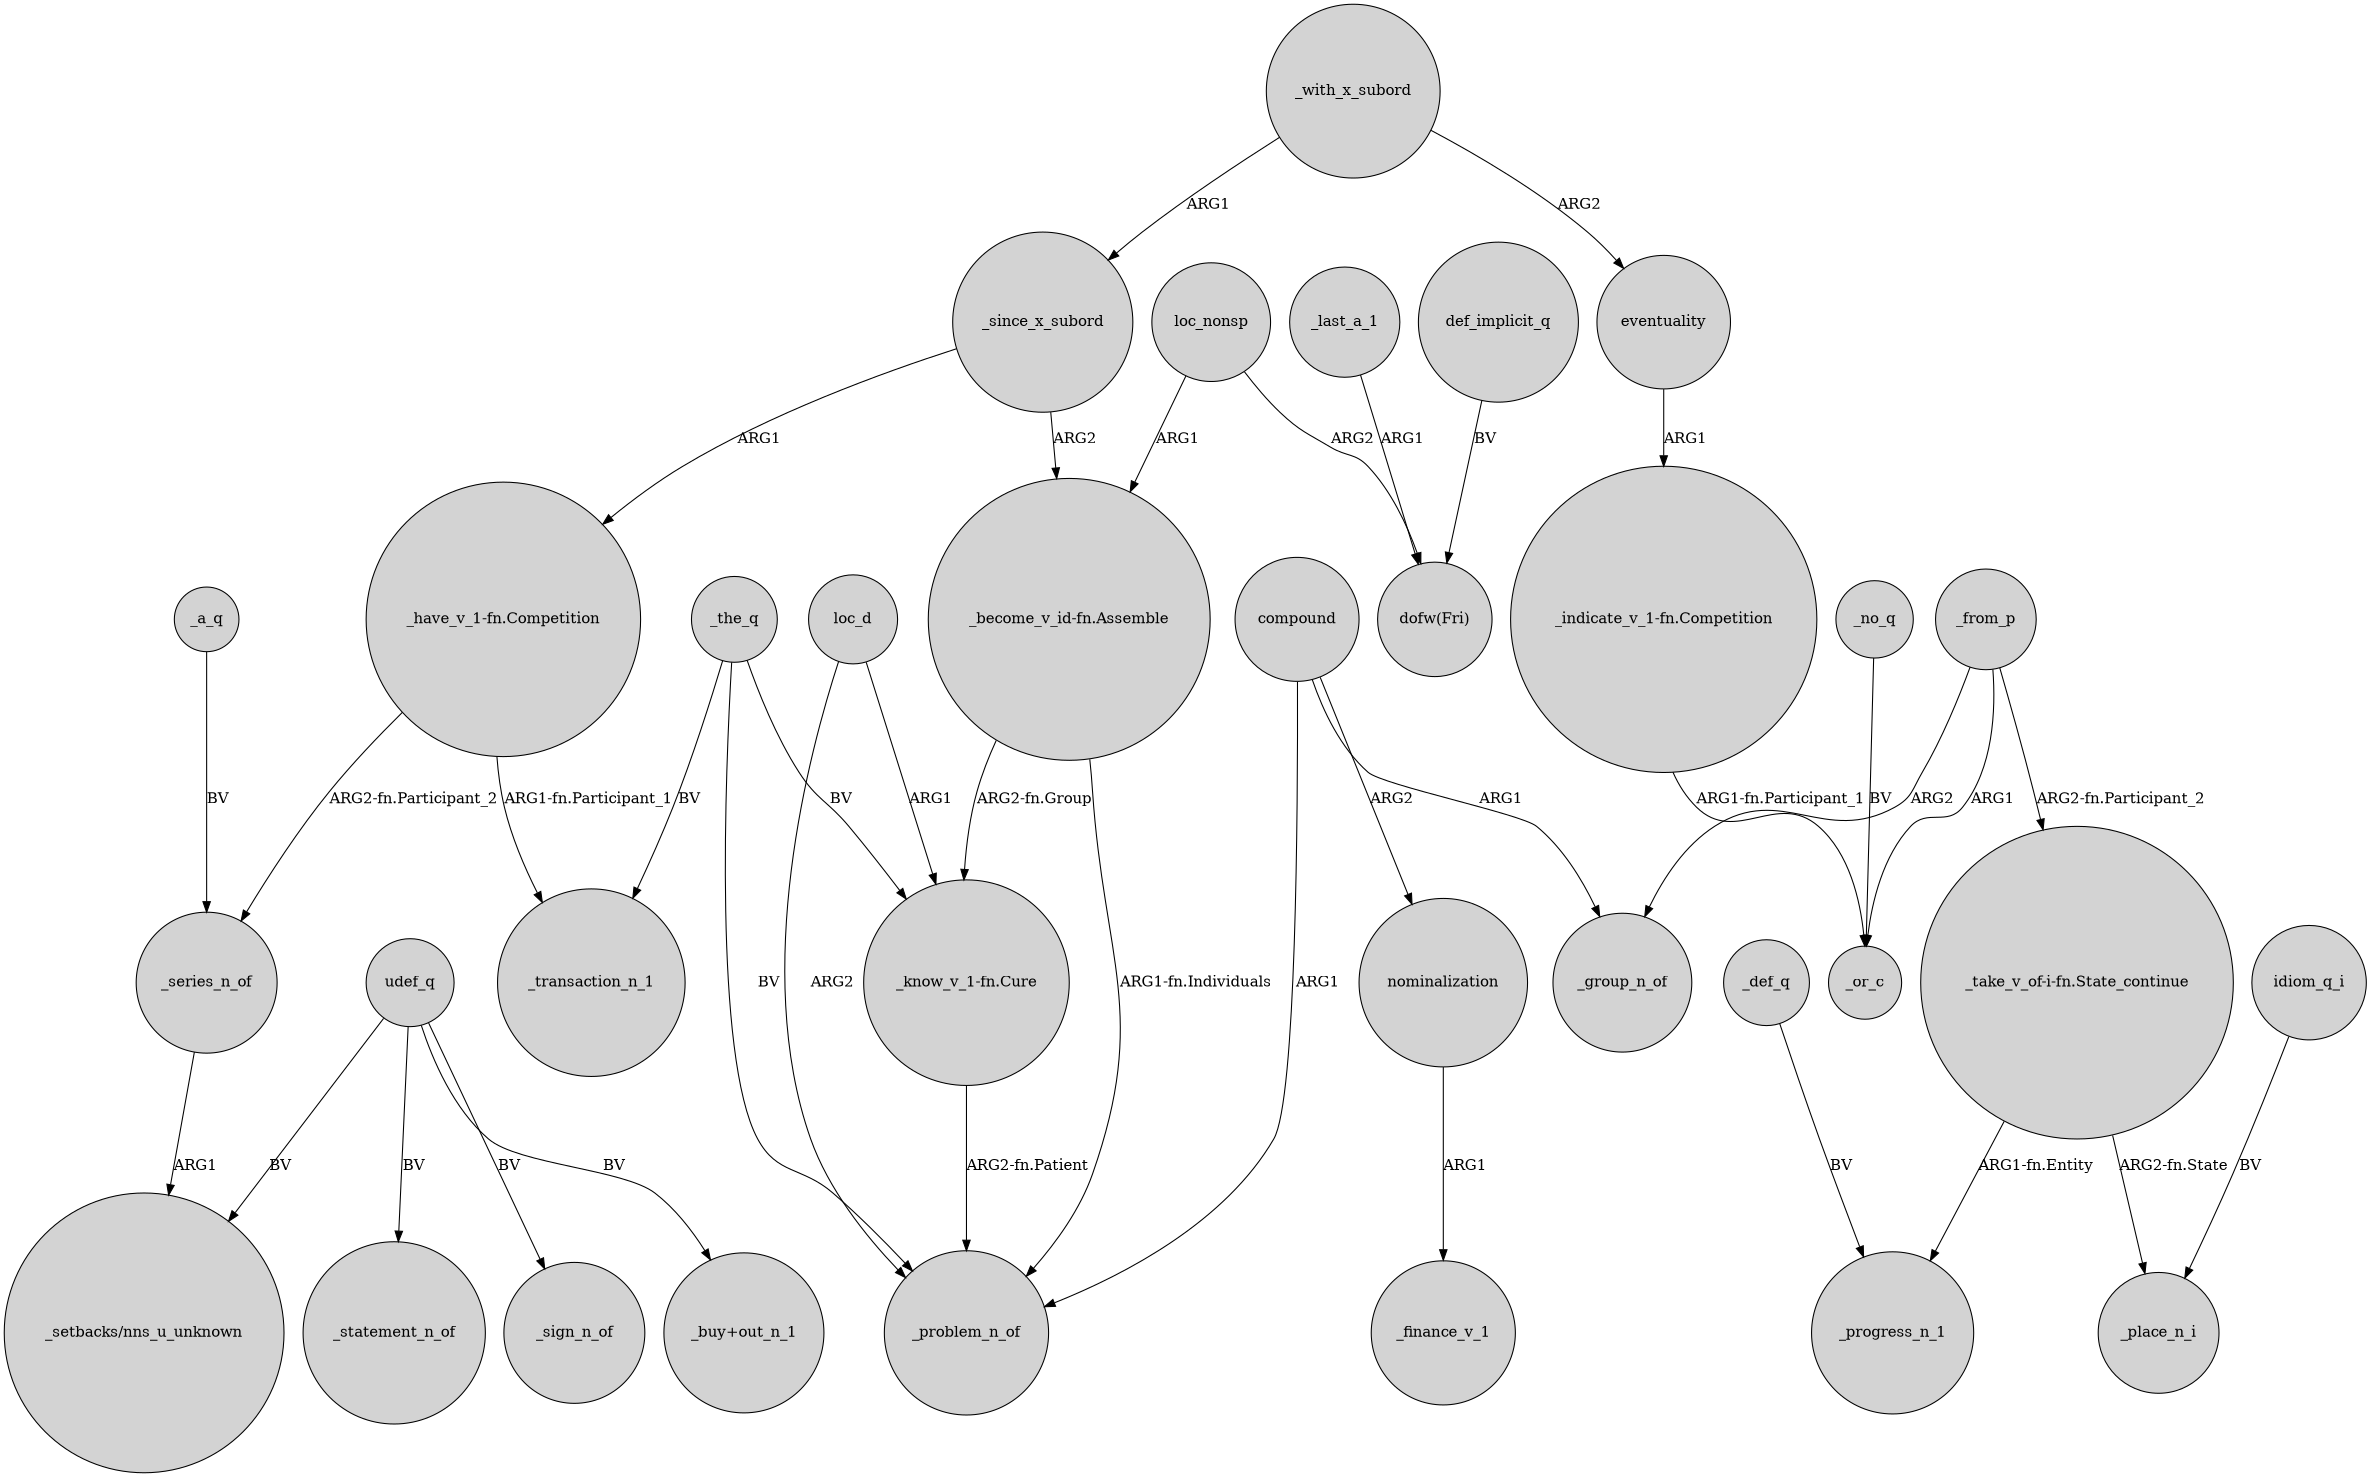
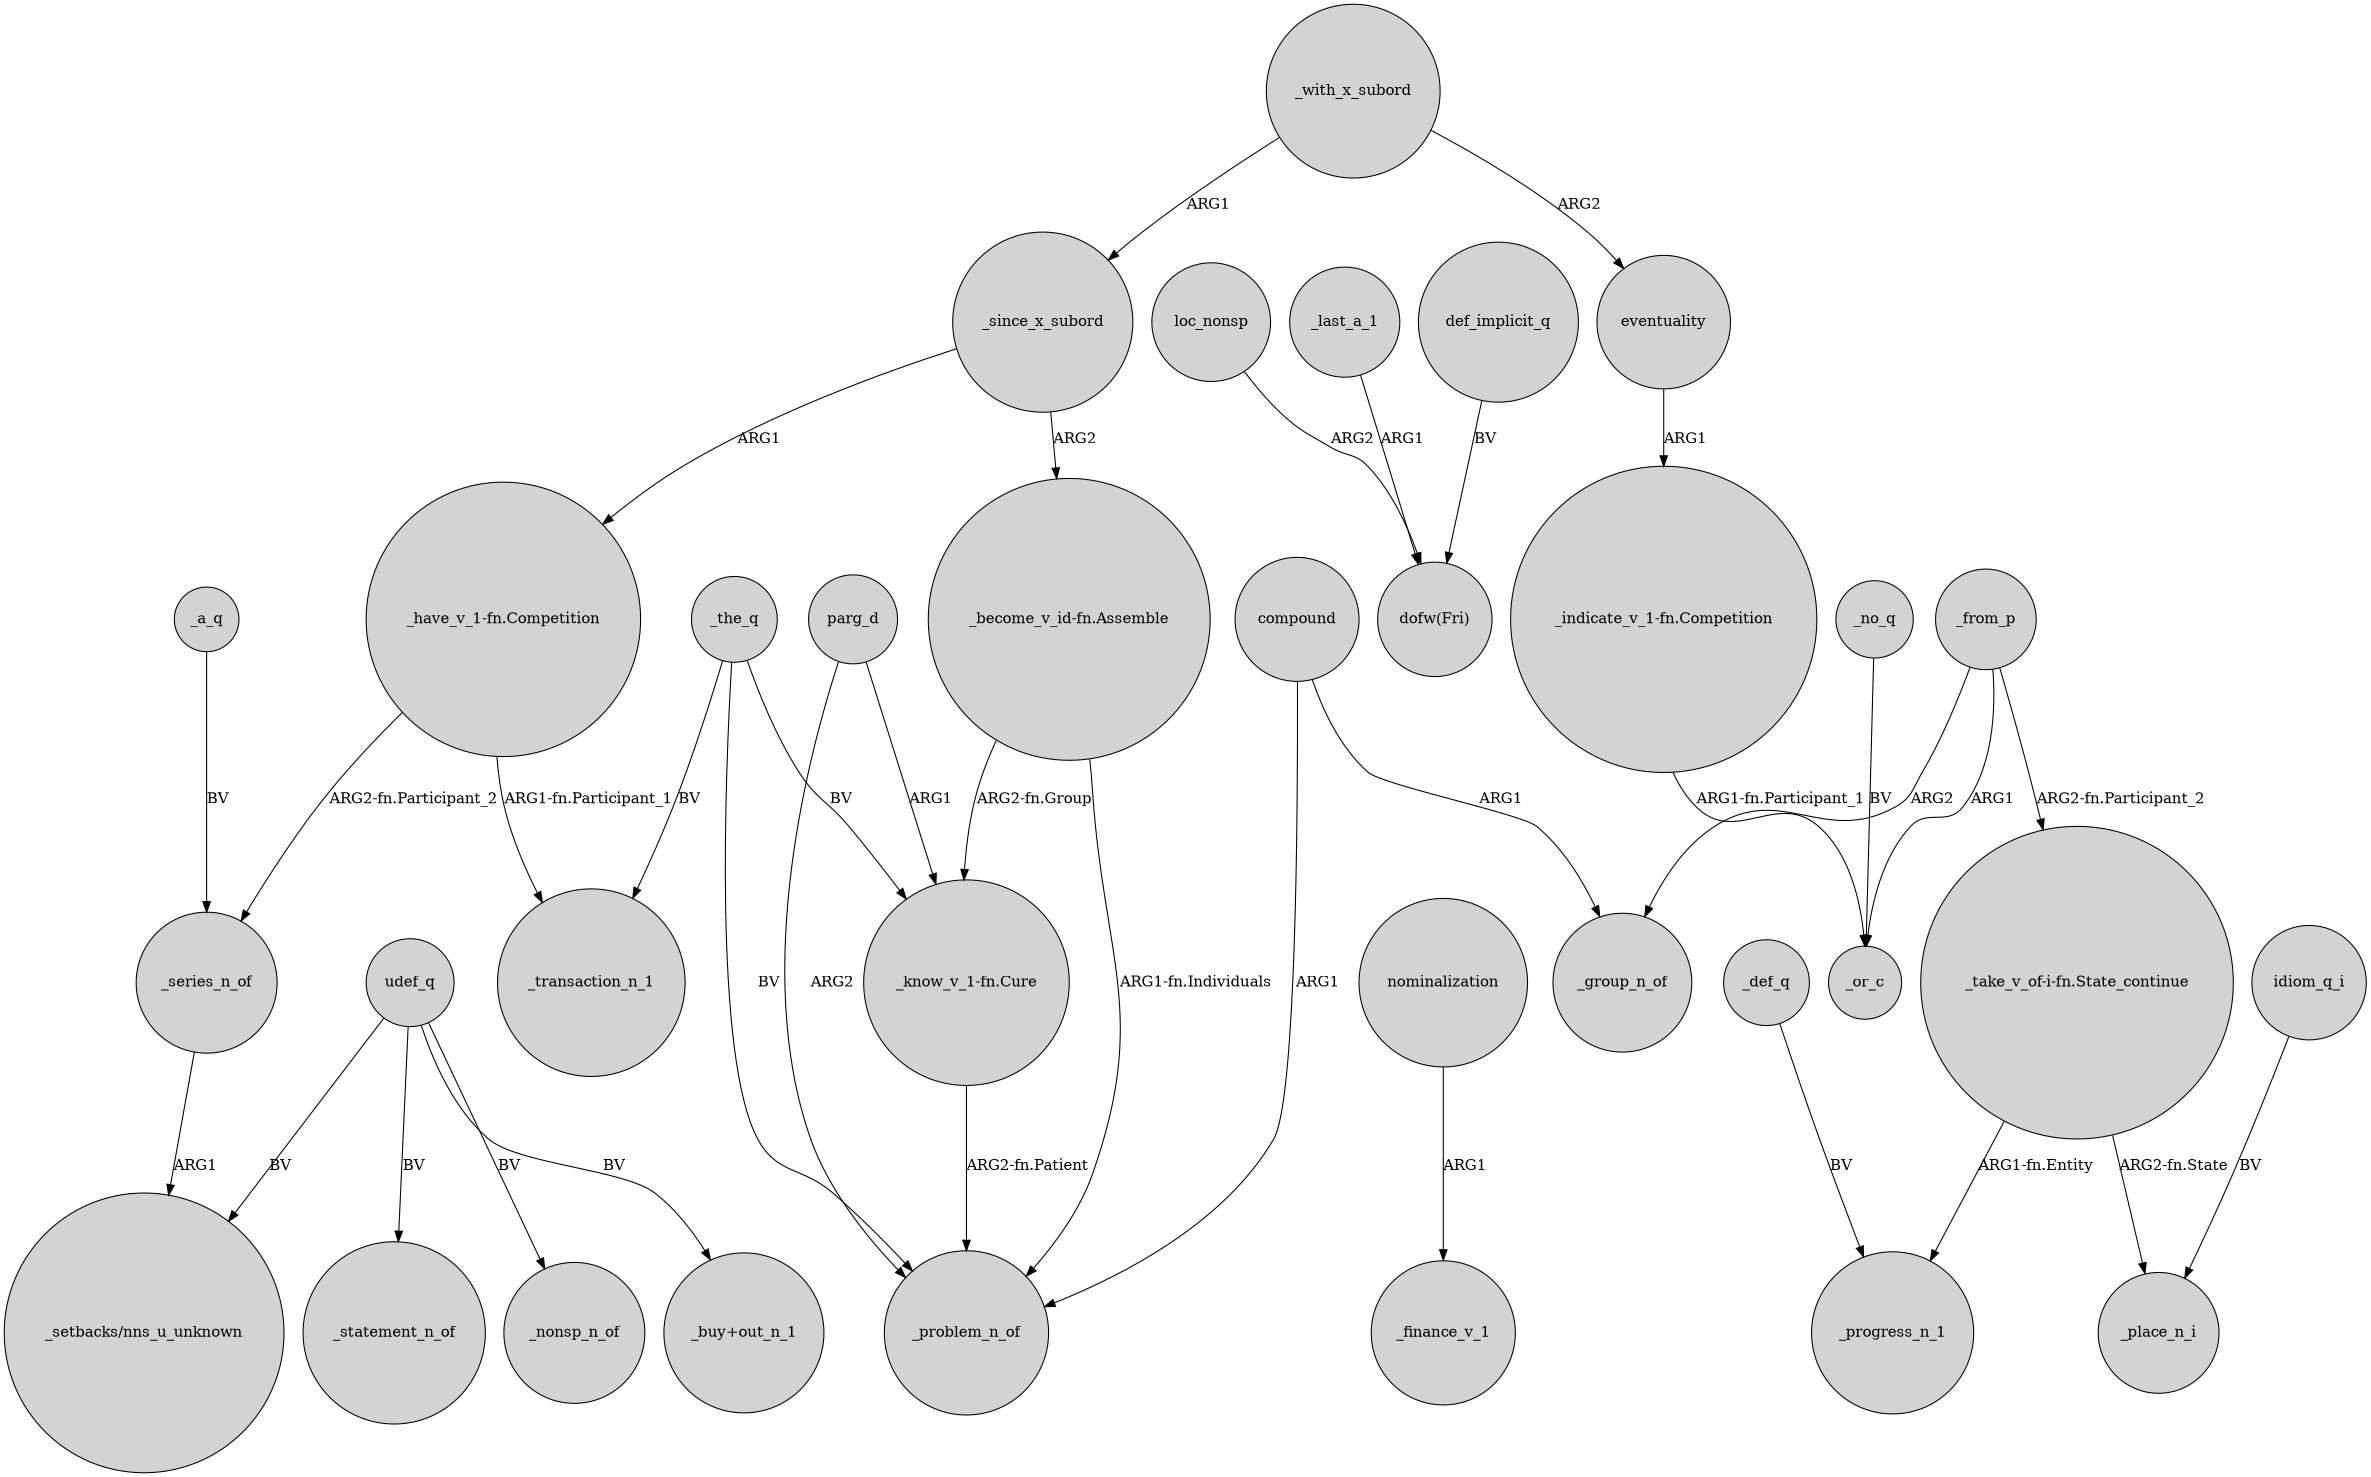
  digraph {
    node [shape=circle style=filled]
    "_have_v_1-fn.Competition"
    _series_n_of
    _transaction_n_1
    "_setbacks/nns_u_unknown"
-   parg_d [label=loc_d]
+   parg_d
    "_know_v_1-fn.Cure"
    _problem_n_of
    udef_q
-   _sign_n_of
+   _sign_n_of [label=_nonsp_n_of]
    "_buy+out_n_1"
    _statement_n_of
    nominalization
    _finance_v_1
    "_indicate_v_1-fn.Competition"
    _or_c
    "_take_v_of-i-fn.State_continue"
    _progress_n_1
    _place_n_i
    "_become_v_id-fn.Assemble"
    loc_nonsp
    "dofw(Fri)"
    _last_a_1
    compound
    _group_n_of
    _no_q
    _a_q
    _since_x_subord
    _the_q
    _with_x_subord
    eventuality
    idiom_q_i
    def_implicit_q
    n33 [label=_def_q]
    _from_p
    "_have_v_1-fn.Competition" -> _series_n_of [label="ARG2-fn.Participant_2"]
    "_have_v_1-fn.Competition" -> _transaction_n_1 [label="ARG1-fn.Participant_1"]
    _series_n_of -> "_setbacks/nns_u_unknown" [label=ARG1]
    parg_d -> "_know_v_1-fn.Cure" [label=ARG1]
    parg_d -> _problem_n_of [label=ARG2]
    "_know_v_1-fn.Cure" -> _problem_n_of [label="ARG2-fn.Patient"]
    udef_q -> "_setbacks/nns_u_unknown" [label=BV]
    udef_q -> _sign_n_of [label=BV]
    udef_q -> "_buy+out_n_1" [label=BV]
    udef_q -> _statement_n_of [label=BV]
    nominalization -> _finance_v_1 [label=ARG1]
    "_indicate_v_1-fn.Competition" -> _or_c [label="ARG1-fn.Participant_1"]
    "_take_v_of-i-fn.State_continue" -> _progress_n_1 [label="ARG1-fn.Entity"]
    "_take_v_of-i-fn.State_continue" -> _place_n_i [label="ARG2-fn.State"]
    "_become_v_id-fn.Assemble" -> "_know_v_1-fn.Cure" [label="ARG2-fn.Group"]
    "_become_v_id-fn.Assemble" -> _problem_n_of [label="ARG1-fn.Individuals"]
-   loc_nonsp -> "_become_v_id-fn.Assemble" [label=ARG1]
    loc_nonsp -> "dofw(Fri)" [label=ARG2]
    _last_a_1 -> "dofw(Fri)" [label=ARG1]
    compound -> _problem_n_of [label=ARG1]
-   compound -> nominalization [label=ARG2]
    compound -> _group_n_of [label=ARG1]
    _no_q -> _or_c [label=BV]
    _a_q -> _series_n_of [label=BV]
    _since_x_subord -> "_have_v_1-fn.Competition" [label=ARG1]
    _since_x_subord -> "_become_v_id-fn.Assemble" [label=ARG2]
    _the_q -> _transaction_n_1 [label=BV]
    _the_q -> "_know_v_1-fn.Cure" [label=BV]
    _the_q -> _problem_n_of [label=BV]
    _with_x_subord -> _since_x_subord [label=ARG1]
    _with_x_subord -> eventuality [label=ARG2]
    eventuality -> "_indicate_v_1-fn.Competition" [label=ARG1]
    idiom_q_i -> _place_n_i [label=BV]
    def_implicit_q -> "dofw(Fri)" [label=BV]
    n33 -> _progress_n_1 [label=BV]
    _from_p -> _or_c [label=ARG1]
    _from_p -> "_take_v_of-i-fn.State_continue" [label="ARG2-fn.Participant_2"]
    _from_p -> _group_n_of [label=ARG2]
  }
